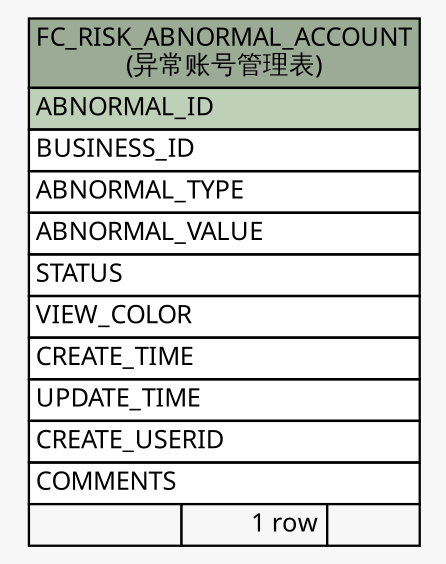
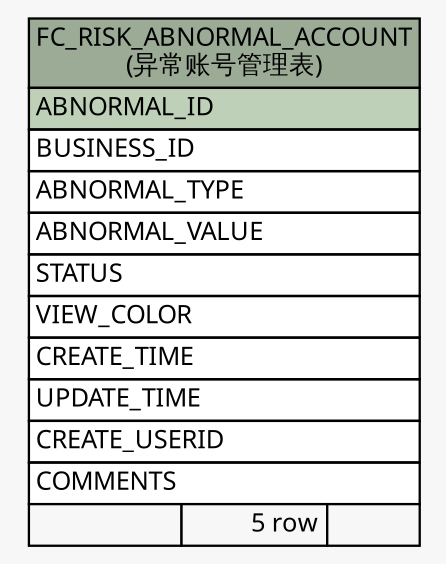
  digraph {
    bgcolor="#f7f7f7"
    fontname="Microsoft YaHei"
    fontsize=11
    nodesep=0.18
    rankdir=RL
    ranksep=0.46
-   n1 [fontname="Microsoft YaHei" fontsize=11 label=<     <TABLE BORDER="0" CELLBORDER="1" CELLSPACING="0" BGCOLOR="#ffffff">       <TR><TD COLSPAN="3" BGCOLOR="#9bab96" ALIGN="CENTER">FC_RISK_ABNORMAL_ACCOUNT<br/>(异常账号管理表)</TD></TR>       <TR><TD PORT="ABNORMAL_ID" COLSPAN="3" BGCOLOR="#bed1b8" ALIGN="LEFT">ABNORMAL_ID</TD></TR>       <TR><TD PORT="BUSINESS_ID" COLSPAN="3" ALIGN="LEFT">BUSINESS_ID</TD></TR>       <TR><TD PORT="ABNORMAL_TYPE" COLSPAN="3" ALIGN="LEFT">ABNORMAL_TYPE</TD></TR>       <TR><TD PORT="ABNORMAL_VALUE" COLSPAN="3" ALIGN="LEFT">ABNORMAL_VALUE</TD></TR>       <TR><TD PORT="STATUS" COLSPAN="3" ALIGN="LEFT">STATUS</TD></TR>       <TR><TD PORT="VIEW_COLOR" COLSPAN="3" ALIGN="LEFT">VIEW_COLOR</TD></TR>       <TR><TD PORT="CREATE_TIME" COLSPAN="3" ALIGN="LEFT">CREATE_TIME</TD></TR>       <TR><TD PORT="UPDATE_TIME" COLSPAN="3" ALIGN="LEFT">UPDATE_TIME</TD></TR>       <TR><TD PORT="CREATE_USERID" COLSPAN="3" ALIGN="LEFT">CREATE_USERID</TD></TR>       <TR><TD PORT="COMMENTS" COLSPAN="3" ALIGN="LEFT">COMMENTS</TD></TR>       <TR><TD ALIGN="LEFT" BGCOLOR="#f7f7f7">  </TD><TD ALIGN="RIGHT" BGCOLOR="#f7f7f7">1 row</TD><TD ALIGN="RIGHT" BGCOLOR="#f7f7f7">  </TD></TR>     </TABLE>> shape=plaintext]
+   n1 [fontname="Microsoft YaHei" fontsize=11 label=<     <TABLE BORDER="0" CELLBORDER="1" CELLSPACING="0" BGCOLOR="#ffffff">       <TR><TD COLSPAN="3" BGCOLOR="#9bab96" ALIGN="CENTER">FC_RISK_ABNORMAL_ACCOUNT<br/>(异常账号管理表)</TD></TR>       <TR><TD PORT="ABNORMAL_ID" COLSPAN="3" BGCOLOR="#bed1b8" ALIGN="LEFT">ABNORMAL_ID</TD></TR>       <TR><TD PORT="BUSINESS_ID" COLSPAN="3" ALIGN="LEFT">BUSINESS_ID</TD></TR>       <TR><TD PORT="ABNORMAL_TYPE" COLSPAN="3" ALIGN="LEFT">ABNORMAL_TYPE</TD></TR>       <TR><TD PORT="ABNORMAL_VALUE" COLSPAN="3" ALIGN="LEFT">ABNORMAL_VALUE</TD></TR>       <TR><TD PORT="STATUS" COLSPAN="3" ALIGN="LEFT">STATUS</TD></TR>       <TR><TD PORT="VIEW_COLOR" COLSPAN="3" ALIGN="LEFT">VIEW_COLOR</TD></TR>       <TR><TD PORT="CREATE_TIME" COLSPAN="3" ALIGN="LEFT">CREATE_TIME</TD></TR>       <TR><TD PORT="UPDATE_TIME" COLSPAN="3" ALIGN="LEFT">UPDATE_TIME</TD></TR>       <TR><TD PORT="CREATE_USERID" COLSPAN="3" ALIGN="LEFT">CREATE_USERID</TD></TR>       <TR><TD PORT="COMMENTS" COLSPAN="3" ALIGN="LEFT">COMMENTS</TD></TR>       <TR><TD ALIGN="LEFT" BGCOLOR="#f7f7f7">  </TD><TD ALIGN="RIGHT" BGCOLOR="#f7f7f7">5 row</TD><TD ALIGN="RIGHT" BGCOLOR="#f7f7f7">  </TD></TR>     </TABLE>> shape=plaintext]
  }
